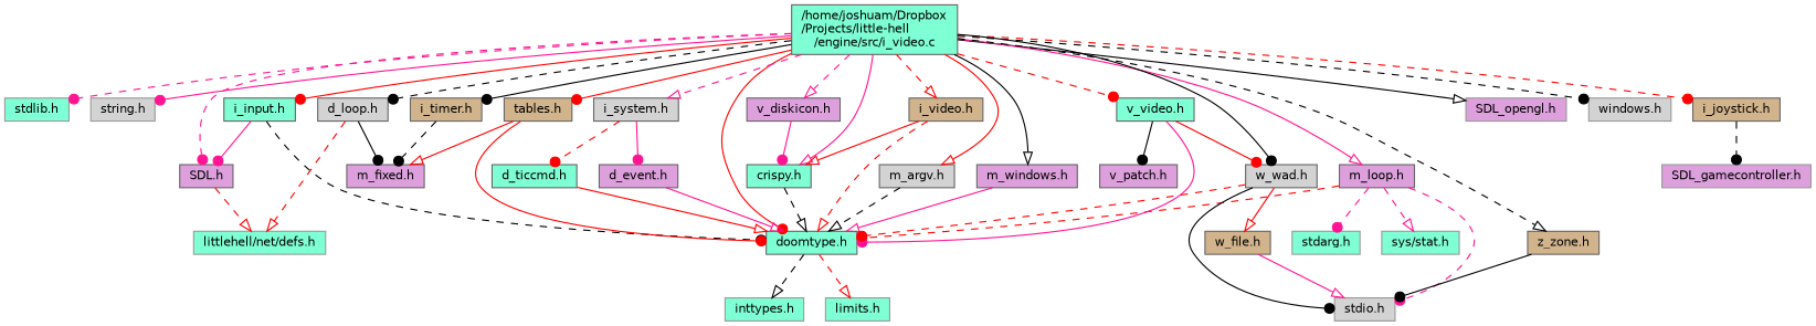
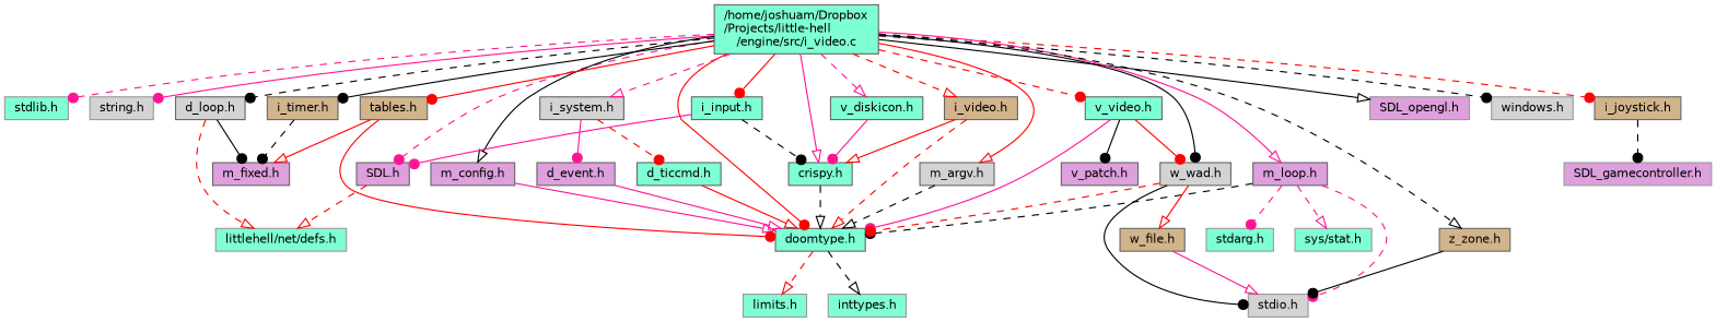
  digraph {
    node [color=grey40 fillcolor=aquamarine fontname=Helvetica fontsize=10 shape=box style=filled]
    edge [arrowhead=dot color=red fontname=Helvetica fontsize=10 labelfontname=Helvetica labelfontsize=10 style=solid]
    n1 [color=gray40 fontcolor=black height=0.2 label="/home/joshuam/Dropbox\l/Projects/little-hell\l/engine/src/i_video.c" width=0.4]
    n2 [color=grey60 height=0.2 label="stdlib.h" width=0.4]
    n3 [color=grey60 fillcolor=lightgrey height=0.2 label="string.h" width=0.4]
    n4 [fillcolor=plum height=0.2 label="SDL.h" width=0.4]
    n5 [color=grey60 fillcolor=plum height=0.2 label="SDL_opengl.h" width=0.4]
    n6 [color=grey60 fillcolor=lightgrey height=0.2 label="windows.h" width=0.4]
    n7 [height=0.2 label="crispy.h" width=0.4]
    n8 [height=0.2 label="doomtype.h" width=0.4]
    n9 [fillcolor=lightgrey height=0.2 label="d_loop.h" width=0.4]
    n10 [height=0.2 label="i_input.h" width=0.4]
    n11 [fillcolor=tan height=0.2 label="i_joystick.h" width=0.4]
    n12 [fillcolor=lightgrey height=0.2 label="i_system.h" width=0.4]
    n13 [fillcolor=tan height=0.2 label="i_timer.h" width=0.4]
    n14 [fillcolor=tan height=0.2 label="i_video.h" width=0.4]
    n15 [fillcolor=lightgrey height=0.2 label="m_argv.h" width=0.4]
-   n16 [fillcolor=plum height=0.2 label="m_windows.h" width=0.4]
+   n16 [fillcolor=plum height=0.2 label="m_config.h" width=0.4]
    n17 [fillcolor=plum height=0.2 label="m_loop.h" width=0.4]
    n18 [fillcolor=tan height=0.2 label="tables.h" width=0.4]
-   n19 [fillcolor=plum height=0.2 label="v_diskicon.h" width=0.4]
+   n19 [height=0.2 label="v_diskicon.h" width=0.4]
    n20 [height=0.2 label="v_video.h" width=0.4]
    n21 [fillcolor=lightgrey height=0.2 label="w_wad.h" width=0.4]
    n22 [fillcolor=tan height=0.2 label="z_zone.h" width=0.4]
    n23 [color=grey60 height=0.2 label="littlehell/net/defs.h" width=0.4]
    n24 [color=grey60 height=0.2 label="inttypes.h" width=0.4]
    n25 [color=grey60 height=0.2 label="limits.h" width=0.4]
    n26 [fillcolor=plum height=0.2 label="m_fixed.h" width=0.4]
    n27 [color=grey60 fillcolor=plum height=0.2 label="SDL_gamecontroller.h" width=0.4]
    n28 [height=0.2 label="d_ticcmd.h" width=0.4]
    n29 [fillcolor=plum height=0.2 label="d_event.h" width=0.4]
    n30 [color=grey60 fillcolor=lightgrey height=0.2 label="stdio.h" width=0.4]
    n31 [color=grey60 height=0.2 label="stdarg.h" width=0.4]
    n32 [color=grey60 height=0.2 label="sys/stat.h" width=0.4]
    n33 [fillcolor=plum height=0.2 label="v_patch.h" width=0.4]
    n34 [fillcolor=tan height=0.2 label="w_file.h" width=0.4]
    n1 -> n2 [color=deeppink style=dashed]
    n1 -> n3 [color=deeppink]
    n1 -> n4 [color=deeppink style=dashed]
    n1 -> n5 [arrowhead=onormal color=black]
    n1 -> n6 [color=black style=dashed]
    n1 -> n7 [arrowhead=onormal color=deeppink]
    n1 -> n8
    n1 -> n9 [color=black style=dashed]
    n1 -> n10
    n1 -> n11 [style=dashed]
    n1 -> n12 [arrowhead=onormal color=deeppink style=dashed]
    n1 -> n13 [color=black]
    n1 -> n14 [arrowhead=onormal style=dashed]
    n1 -> n15 [arrowhead=onormal]
    n1 -> n16 [arrowhead=onormal color=black]
    n1 -> n17 [arrowhead=onormal color=deeppink]
    n1 -> n18
    n1 -> n19 [arrowhead=onormal color=deeppink style=dashed]
    n1 -> n20 [style=dashed]
    n1 -> n21 [color=black]
    n1 -> n22 [arrowhead=onormal color=black style=dashed]
    n4 -> n23 [arrowhead=onormal style=dashed]
    n7 -> n8 [arrowhead=onormal color=black style=dashed]
    n8 -> n24 [arrowhead=onormal color=black style=dashed]
    n8 -> n25 [arrowhead=onormal style=dashed]
    n9 -> n23 [arrowhead=onormal style=dashed]
    n9 -> n26 [color=black]
    n10 -> n4 [color=deeppink]
-   n10 -> n8 [color=black style=dashed]
+   n10 -> n7 [color=black style=dashed]
    n11 -> n27 [color=black style=dashed]
    n12 -> n28 [style=dashed]
    n12 -> n29 [color=deeppink]
    n13 -> n26 [color=black style=dashed]
    n14 -> n7 [arrowhead=onormal]
    n14 -> n8 [arrowhead=onormal style=dashed]
    n15 -> n8 [arrowhead=onormal color=black style=dashed]
    n16 -> n8 [arrowhead=onormal color=deeppink]
-   n17 -> n8 [style=dashed]
+   n17 -> n8 [color=black style=dashed]
    n17 -> n30 [color=deeppink style=dashed]
    n17 -> n31 [color=deeppink style=dashed]
    n17 -> n32 [arrowhead=onormal color=deeppink style=dashed]
    n18 -> n8
    n18 -> n26 [arrowhead=onormal]
    n19 -> n7 [color=deeppink]
    n20 -> n8 [color=deeppink]
    n20 -> n21
    n20 -> n33 [color=black]
    n21 -> n8 [style=dashed]
    n21 -> n30 [color=black]
    n21 -> n34 [arrowhead=onormal]
    n22 -> n30 [color=black]
    n28 -> n8 [arrowhead=onormal]
    n29 -> n8 [arrowhead=onormal color=deeppink]
    n34 -> n30 [arrowhead=onormal color=deeppink]
  }
